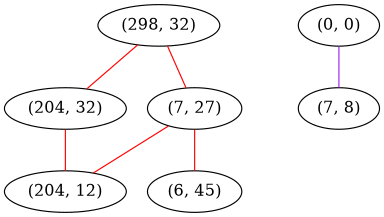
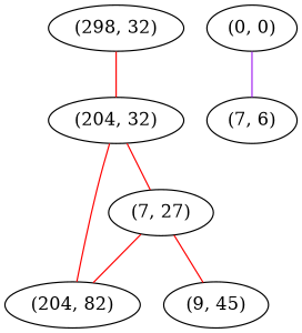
  graph {
    edge [color=red weight=1]
    n1 [label="(298, 32)"]
    "(204, 32)"
    "(7, 27)"
-   "(204, 12)"
+   "(204, 12)" [label="(204, 82)"]
    "(0, 0)"
-   "(7, 6)" [label="(7, 8)"]
-   "(6, 45)"
+   "(7, 6)"
+   "(6, 45)" [label="(9, 45)"]
    n1 -- "(204, 32)"
-   n1 -- "(7, 27)"
+   "(204, 32)" -- "(7, 27)"
    "(204, 32)" -- "(204, 12)"
    "(7, 27)" -- "(204, 12)"
    "(7, 27)" -- "(6, 45)"
    "(0, 0)" -- "(7, 6)" [color=purple weight=4]
  }
